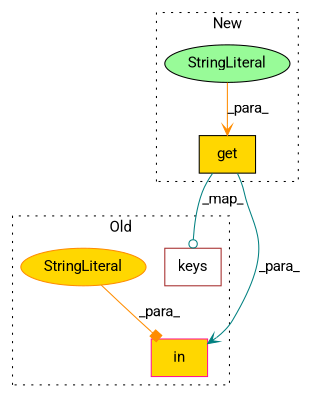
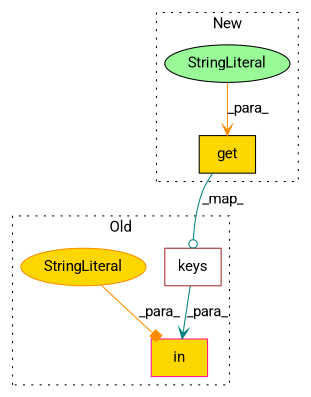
  digraph {
    fontname=Roboto
    node [a=32 color=black fillcolor=gold fontname=Roboto l=8 s=1335 shape=box style=filled]
    edge [arrowhead=vee color=teal fontname=Roboto]
    n1 [l="4,1" label=get s="1351,1363"]
    n2 [a=45 fillcolor=palegreen label=StringLiteral s=1355 shape=ellipse]
    n3 [color=brown fillcolor=white l=6 label=keys s=1371]
    n4 [a=105 color=deeppink l=42 label=in]
    n5 [a=45 color=darkorange label=StringLiteral shape=ellipse]
    subgraph cluster_1 {
      label=New
      style=dotted
      n1
      n2
    }
    subgraph cluster_2 {
      label=Old
      style=dotted
      n3
      n4
      n5
    }
    n1 -> n3 [arrowhead=odot label=_map_]
    n2 -> n1 [color=darkorange label=_para_]
-   n1 -> n4 [label=_para_]
+   n3 -> n4 [label=_para_]
    n5 -> n4 [arrowhead=box color=darkorange label=_para_]
  }
